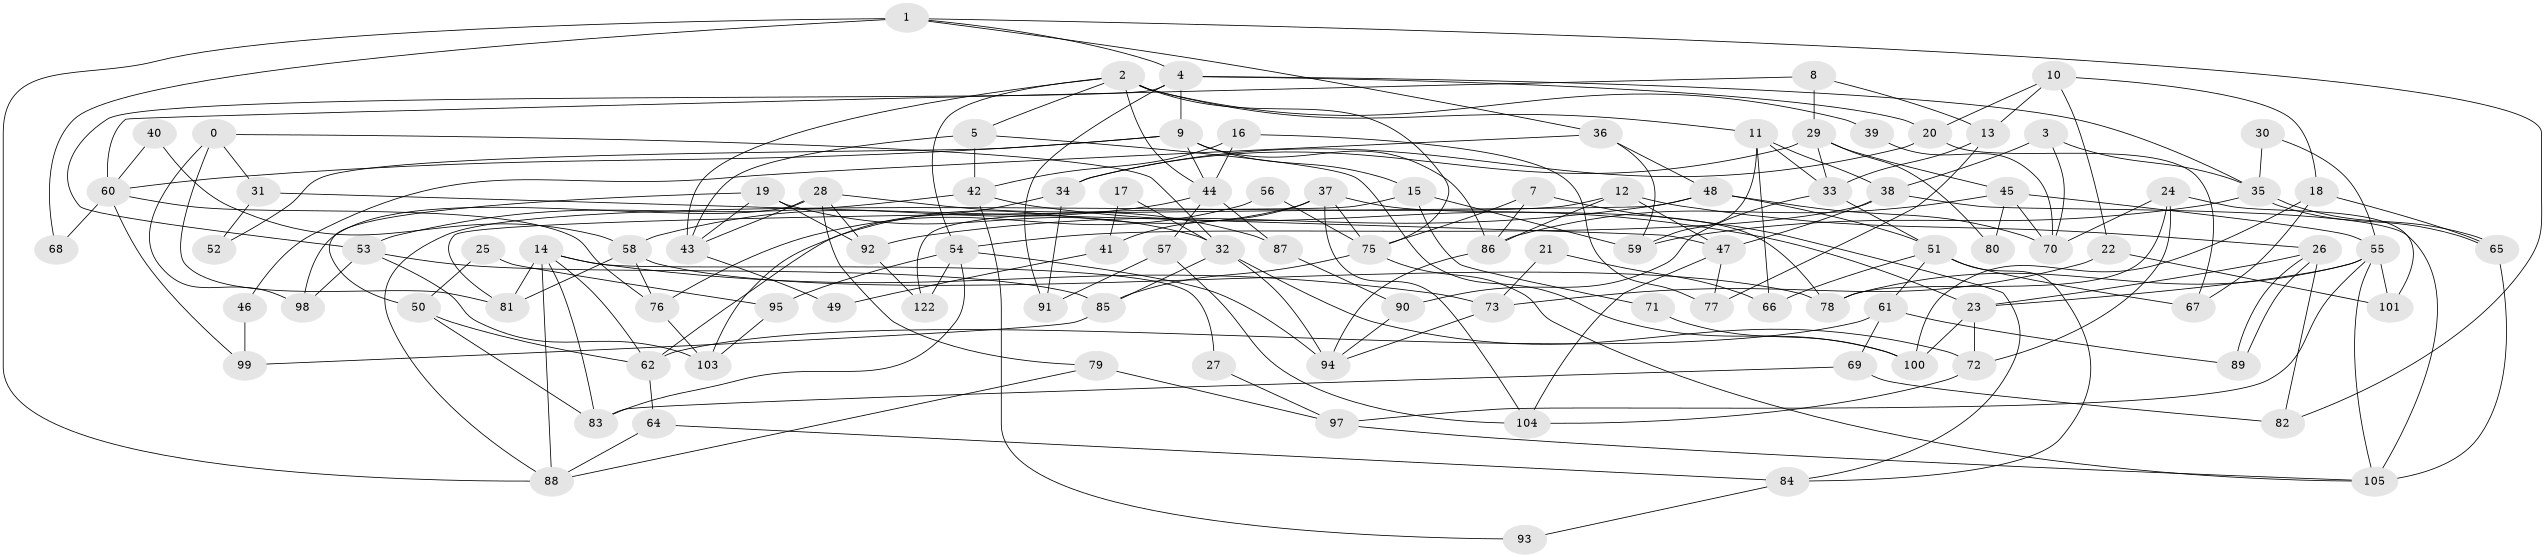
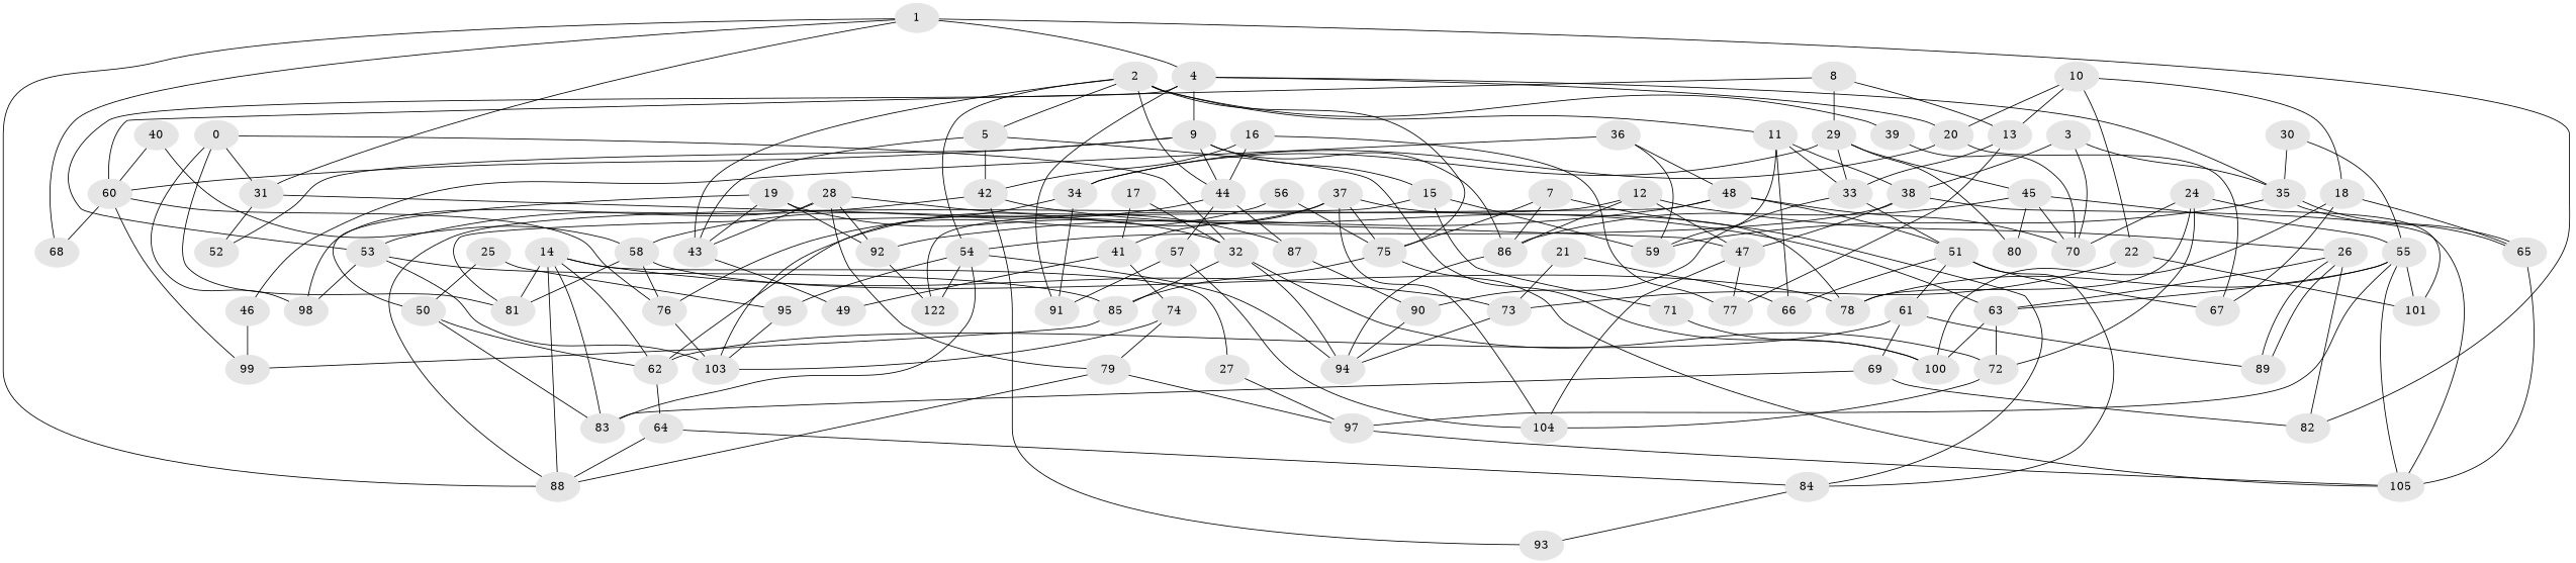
  graph {
    node [color=gray90 style=filled]
    1
    4
    36
    68
    82
    88
    35
    9
    20
    53
    91
    59
    46
    48
    2
    5
    11
    39
    43
    44
    54
    75
    42
    100
    38
    33
    66
    70
    49
    87
    58
    57
    83
    n34 [label=122]
    95
    94
    85
    105
    3
    65
    47
    86
    60
    15
    52
    67
    34
    98
    103
-   63 [label=23]
+   63
    93
    n52 [label=0]
    31
    32
    81
    72
    7
    84
    8
    13
    29
    77
    45
    80
    99
    76
    71
    10
    18
    22
    73
    101
    51
    90
    12
    26
    89
    104
    14
    27
    62
    97
    64
    16
    17
    41
+   74
    19
    50
    92
    21
    24
    78
    25
    28
    79
    55
    30
    61
    37
    40
    69
    56
    1 -- 4
-   1 -- 36
+   1 -- 31
    1 -- 68
    1 -- 82
    1 -- 88
    4 -- 35
    4 -- 9
    4 -- 20
    4 -- 53
    4 -- 91
    36 -- 59
    36 -- 46
    36 -- 48
    35 -- 59
    35 -- 65
    35 -- 65
    9 -- 44
    9 -- 86
    9 -- 60
    9 -- 15
    9 -- 52
    20 -- 67
    20 -- 34
    53 -- 85
    53 -- 98
    53 -- 103
    46 -- 99
    48 -- 70
    48 -- 81
    48 -- 51
    48 -- 92
    2 -- 5
    2 -- 11
    2 -- 39
    2 -- 43
    2 -- 44
    2 -- 54
    2 -- 75
    5 -- 43
    5 -- 42
    5 -- 100
    11 -- 59
    11 -- 38
    11 -- 33
    11 -- 66
    39 -- 70
    43 -- 49
    44 -- 87
    44 -- 58
    44 -- 57
    54 -- 83
    54 -- n34
    54 -- 95
    54 -- 94
    75 -- 85
    75 -- 105
    42 -- 53
    42 -- 63
    42 -- 93
    38 -- 54
    38 -- 105
    38 -- 47
    33 -- 51
    33 -- 90
    87 -- 90
    58 -- 81
    58 -- 76
    58 -- 78
    57 -- 91
    57 -- 104
    95 -- 103
    85 -- 99
    3 -- 35
    3 -- 38
    3 -- 70
    65 -- 105
    47 -- 77
    47 -- 104
    86 -- 94
    60 -- 68
    60 -- 99
    60 -- 76
    15 -- 59
    15 -- n34
    15 -- 71
    34 -- 91
    34 -- 103
    63 -- 100
    63 -- 72
    n52 -- 98
    n52 -- 31
    n52 -- 32
    n52 -- 81
    31 -- 47
    31 -- 52
    32 -- 94
    32 -- 85
    32 -- 72
    72 -- 104
    7 -- 75
    7 -- 86
    7 -- 84
    84 -- 93
    8 -- 60
    8 -- 13
    8 -- 29
    13 -- 33
    13 -- 77
    29 -- 33
    29 -- 34
    29 -- 45
    29 -- 80
    45 -- 70
    45 -- 86
    45 -- 80
    45 -- 55
    76 -- 103
    71 -- 100
    10 -- 20
    10 -- 13
    10 -- 18
    10 -- 22
    18 -- 100
    18 -- 65
    18 -- 67
    22 -- 73
    22 -- 101
    73 -- 94
    51 -- 66
    51 -- 67
    51 -- 84
    51 -- 61
    90 -- 94
    12 -- 88
    12 -- 47
    12 -- 86
    12 -- 26
    26 -- 82
    26 -- 63
    26 -- 89
    26 -- 89
    14 -- 88
    14 -- 83
    14 -- 81
    14 -- 73
    14 -- 27
    14 -- 62
    27 -- 97
    62 -- 64
    97 -- 105
    64 -- 88
    64 -- 84
    16 -- 44
    16 -- 42
    16 -- 77
    17 -- 32
    17 -- 41
    41 -- 49
+   41 -- 74
+   74 -- 103
+   74 -- 79
    19 -- 43
    19 -- 32
    19 -- 50
    19 -- 92
    50 -- 83
    50 -- 62
    92 -- n34
    21 -- 66
    21 -- 73
    24 -- 70
    24 -- 72
    24 -- 101
    24 -- 78
    25 -- 95
    25 -- 50
    28 -- 43
    28 -- 87
    28 -- 98
    28 -- 92
    28 -- 79
    79 -- 88
    79 -- 97
    55 -- 105
    55 -- 63
    55 -- 101
    55 -- 97
    55 -- 78
    30 -- 35
    30 -- 55
    61 -- 89
    61 -- 62
    61 -- 69
    37 -- 75
    37 -- 104
    37 -- 62
    37 -- 41
    37 -- 78
    40 -- 58
    40 -- 60
    69 -- 82
    69 -- 83
    56 -- 75
    56 -- 76
  }
